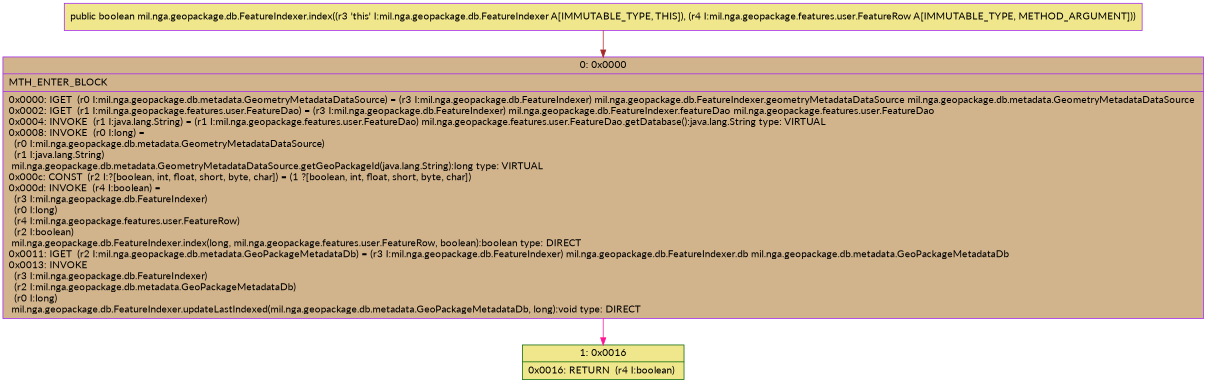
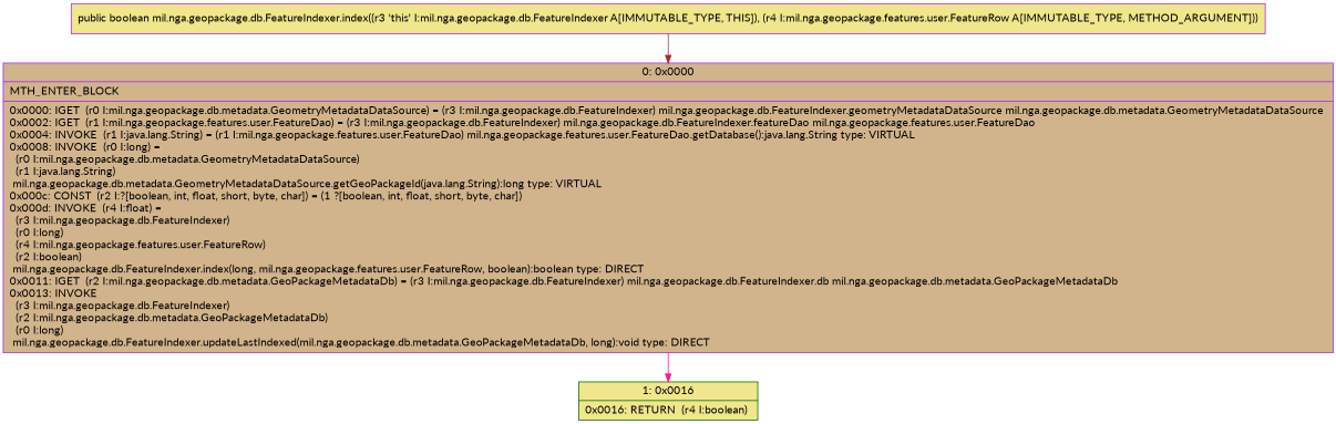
  digraph {
    fontname=Lato
    node [shape=record style=filled fillcolor=khaki color=purple fontname=Lato]
    edge [fontname=Lato]
-   n1 [label="{0\:\ 0x0000|MTH_ENTER_BLOCK\l|0x0000: IGET  (r0 I:mil.nga.geopackage.db.metadata.GeometryMetadataDataSource) = (r3 I:mil.nga.geopackage.db.FeatureIndexer) mil.nga.geopackage.db.FeatureIndexer.geometryMetadataDataSource mil.nga.geopackage.db.metadata.GeometryMetadataDataSource \l0x0002: IGET  (r1 I:mil.nga.geopackage.features.user.FeatureDao) = (r3 I:mil.nga.geopackage.db.FeatureIndexer) mil.nga.geopackage.db.FeatureIndexer.featureDao mil.nga.geopackage.features.user.FeatureDao \l0x0004: INVOKE  (r1 I:java.lang.String) = (r1 I:mil.nga.geopackage.features.user.FeatureDao) mil.nga.geopackage.features.user.FeatureDao.getDatabase():java.lang.String type: VIRTUAL \l0x0008: INVOKE  (r0 I:long) = \l  (r0 I:mil.nga.geopackage.db.metadata.GeometryMetadataDataSource)\l  (r1 I:java.lang.String)\l mil.nga.geopackage.db.metadata.GeometryMetadataDataSource.getGeoPackageId(java.lang.String):long type: VIRTUAL \l0x000c: CONST  (r2 I:?[boolean, int, float, short, byte, char]) = (1 ?[boolean, int, float, short, byte, char]) \l0x000d: INVOKE  (r4 I:boolean) = \l  (r3 I:mil.nga.geopackage.db.FeatureIndexer)\l  (r0 I:long)\l  (r4 I:mil.nga.geopackage.features.user.FeatureRow)\l  (r2 I:boolean)\l mil.nga.geopackage.db.FeatureIndexer.index(long, mil.nga.geopackage.features.user.FeatureRow, boolean):boolean type: DIRECT \l0x0011: IGET  (r2 I:mil.nga.geopackage.db.metadata.GeoPackageMetadataDb) = (r3 I:mil.nga.geopackage.db.FeatureIndexer) mil.nga.geopackage.db.FeatureIndexer.db mil.nga.geopackage.db.metadata.GeoPackageMetadataDb \l0x0013: INVOKE  \l  (r3 I:mil.nga.geopackage.db.FeatureIndexer)\l  (r2 I:mil.nga.geopackage.db.metadata.GeoPackageMetadataDb)\l  (r0 I:long)\l mil.nga.geopackage.db.FeatureIndexer.updateLastIndexed(mil.nga.geopackage.db.metadata.GeoPackageMetadataDb, long):void type: DIRECT \l}" fillcolor=tan]
+   n1 [label="{0\:\ 0x0000|MTH_ENTER_BLOCK\l|0x0000: IGET  (r0 I:mil.nga.geopackage.db.metadata.GeometryMetadataDataSource) = (r3 I:mil.nga.geopackage.db.FeatureIndexer) mil.nga.geopackage.db.FeatureIndexer.geometryMetadataDataSource mil.nga.geopackage.db.metadata.GeometryMetadataDataSource \l0x0002: IGET  (r1 I:mil.nga.geopackage.features.user.FeatureDao) = (r3 I:mil.nga.geopackage.db.FeatureIndexer) mil.nga.geopackage.db.FeatureIndexer.featureDao mil.nga.geopackage.features.user.FeatureDao \l0x0004: INVOKE  (r1 I:java.lang.String) = (r1 I:mil.nga.geopackage.features.user.FeatureDao) mil.nga.geopackage.features.user.FeatureDao.getDatabase():java.lang.String type: VIRTUAL \l0x0008: INVOKE  (r0 I:long) = \l  (r0 I:mil.nga.geopackage.db.metadata.GeometryMetadataDataSource)\l  (r1 I:java.lang.String)\l mil.nga.geopackage.db.metadata.GeometryMetadataDataSource.getGeoPackageId(java.lang.String):long type: VIRTUAL \l0x000c: CONST  (r2 I:?[boolean, int, float, short, byte, char]) = (1 ?[boolean, int, float, short, byte, char]) \l0x000d: INVOKE  (r4 I:float) = \l  (r3 I:mil.nga.geopackage.db.FeatureIndexer)\l  (r0 I:long)\l  (r4 I:mil.nga.geopackage.features.user.FeatureRow)\l  (r2 I:boolean)\l mil.nga.geopackage.db.FeatureIndexer.index(long, mil.nga.geopackage.features.user.FeatureRow, boolean):boolean type: DIRECT \l0x0011: IGET  (r2 I:mil.nga.geopackage.db.metadata.GeoPackageMetadataDb) = (r3 I:mil.nga.geopackage.db.FeatureIndexer) mil.nga.geopackage.db.FeatureIndexer.db mil.nga.geopackage.db.metadata.GeoPackageMetadataDb \l0x0013: INVOKE  \l  (r3 I:mil.nga.geopackage.db.FeatureIndexer)\l  (r2 I:mil.nga.geopackage.db.metadata.GeoPackageMetadataDb)\l  (r0 I:long)\l mil.nga.geopackage.db.FeatureIndexer.updateLastIndexed(mil.nga.geopackage.db.metadata.GeoPackageMetadataDb, long):void type: DIRECT \l}" fillcolor=tan]
    n2 [label="{1\:\ 0x0016|0x0016: RETURN  (r4 I:boolean) \l}" color=darkgreen]
    n3 [label="{public boolean mil.nga.geopackage.db.FeatureIndexer.index((r3 'this' I:mil.nga.geopackage.db.FeatureIndexer A[IMMUTABLE_TYPE, THIS]), (r4 I:mil.nga.geopackage.features.user.FeatureRow A[IMMUTABLE_TYPE, METHOD_ARGUMENT])) }"]
    n1 -> n2 [color=deeppink]
    n3 -> n1 [color=brown]
  }
